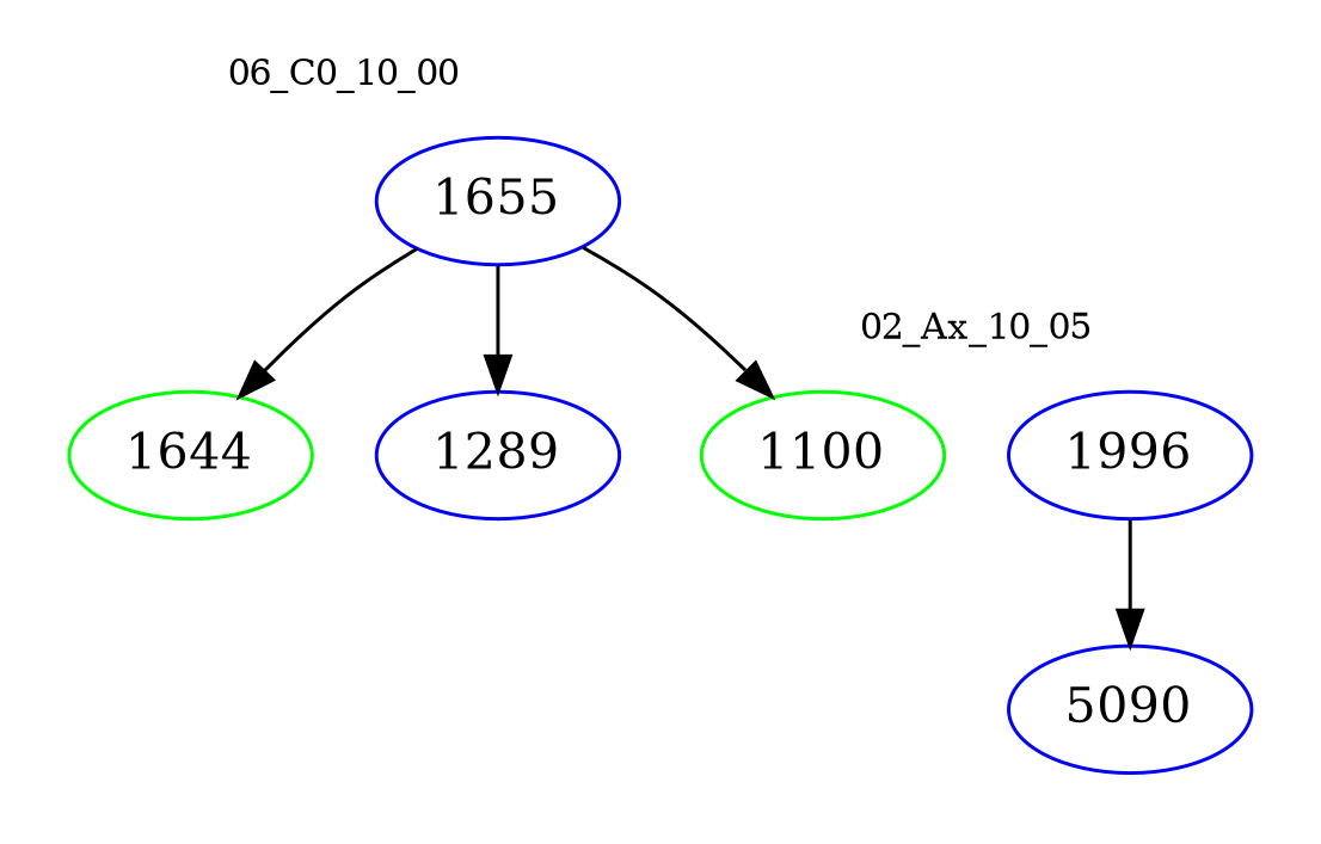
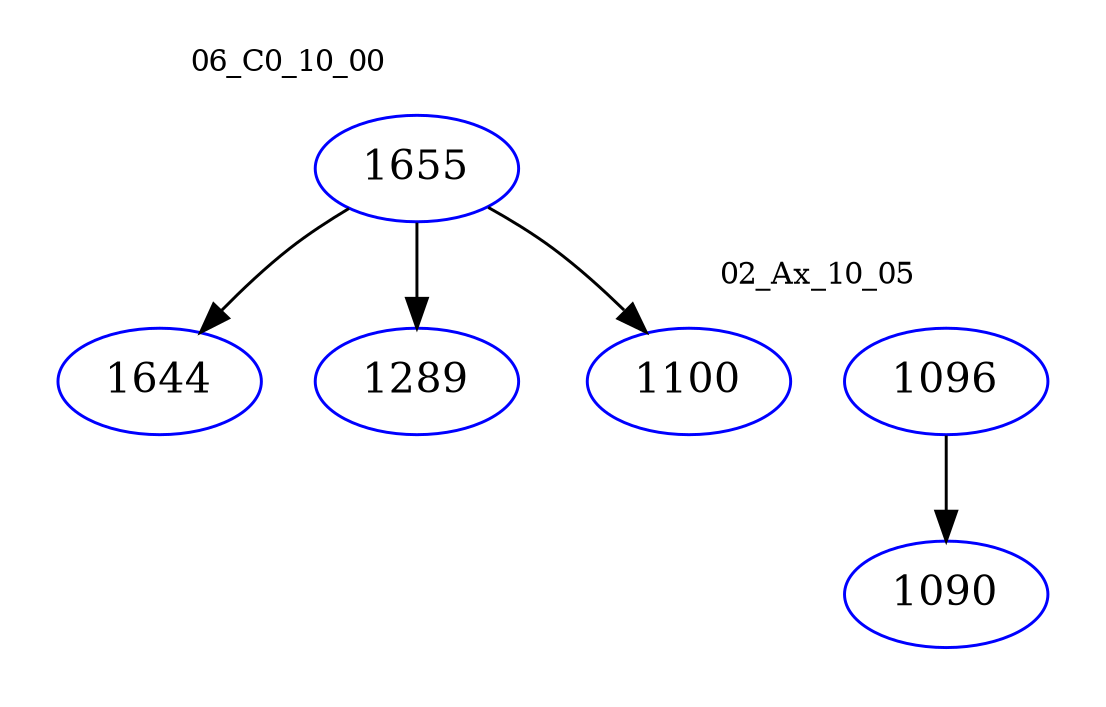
  digraph {
    node [color=blue]
    edge [color=black]
-   n1 [label=1996]
-   n2 [label=5090]
-   n3 [color=green label=1100]
+   n1 [label=1096]
+   n2 [label=1090]
+   n3 [label=1100]
    n4 [label=1655]
-   n5 [color=green label=1644]
+   n5 [label=1644]
    n6 [label=1289]
    subgraph cluster_1 {
      color=white
      fontsize=10
      label="02_Ax_10_05"
      n1
      n2
      n3
    }
    subgraph cluster_2 {
      color=white
      fontsize=10
      label="06_C0_10_00"
      n4
      n5
      n6
    }
    n1 -> n2
    n4 -> n3
    n4 -> n5
    n4 -> n6
  }
